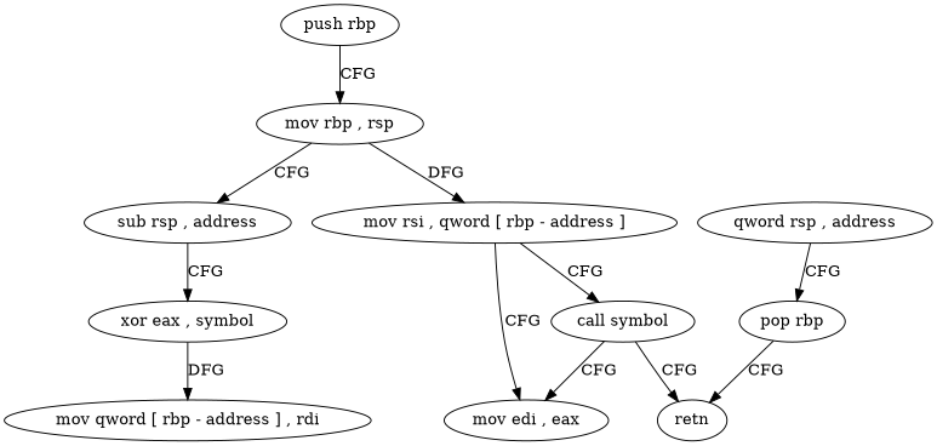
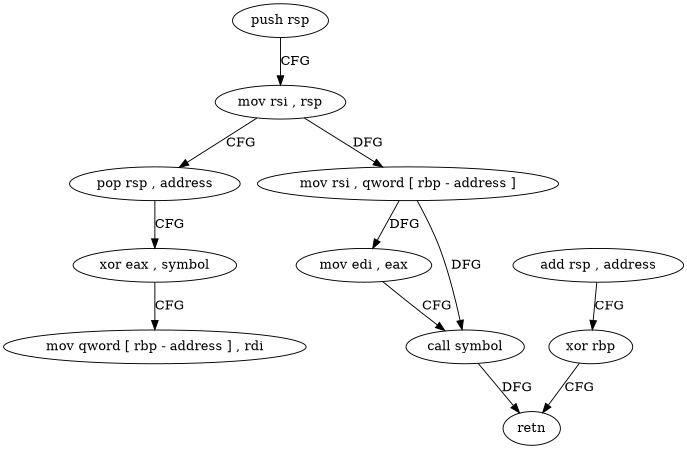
  digraph {
-   n1 [label="push rbp"]
-   n2 [label="mov rbp , rsp"]
-   n3 [label="sub rsp , address"]
+   n1 [label="push rsp"]
+   n2 [label="mov rsi , rsp"]
+   n3 [label="pop rsp , address"]
    n4 [label="mov rsi , qword [ rbp - address ]"]
    n5 [label="xor eax , symbol"]
    n6 [label="mov qword [ rbp - address ] , rdi"]
    n7 [label="mov edi , eax"]
    n8 [label="call symbol"]
    n9 [label=retn]
-   n10 [label="qword rsp , address"]
-   n11 [label="pop rbp"]
+   n10 [label="add rsp , address"]
+   n11 [label="xor rbp"]
    n1 -> n2 [label=CFG]
    n2 -> n3 [label=CFG]
    n2 -> n4 [label=DFG]
    n3 -> n5 [label=CFG]
-   n4 -> n7 [label=CFG]
-   n4 -> n8 [label=CFG]
-   n5 -> n6 [label=DFG]
-   n8 -> n7 [label=CFG]
-   n8 -> n9 [label=CFG]
+   n4 -> n7 [label=DFG]
+   n4 -> n8 [label=DFG]
+   n5 -> n6 [label=CFG]
+   n7 -> n8 [label=CFG]
+   n8 -> n9 [label=DFG]
    n10 -> n11 [label=CFG]
    n11 -> n9 [label=CFG]
  }
